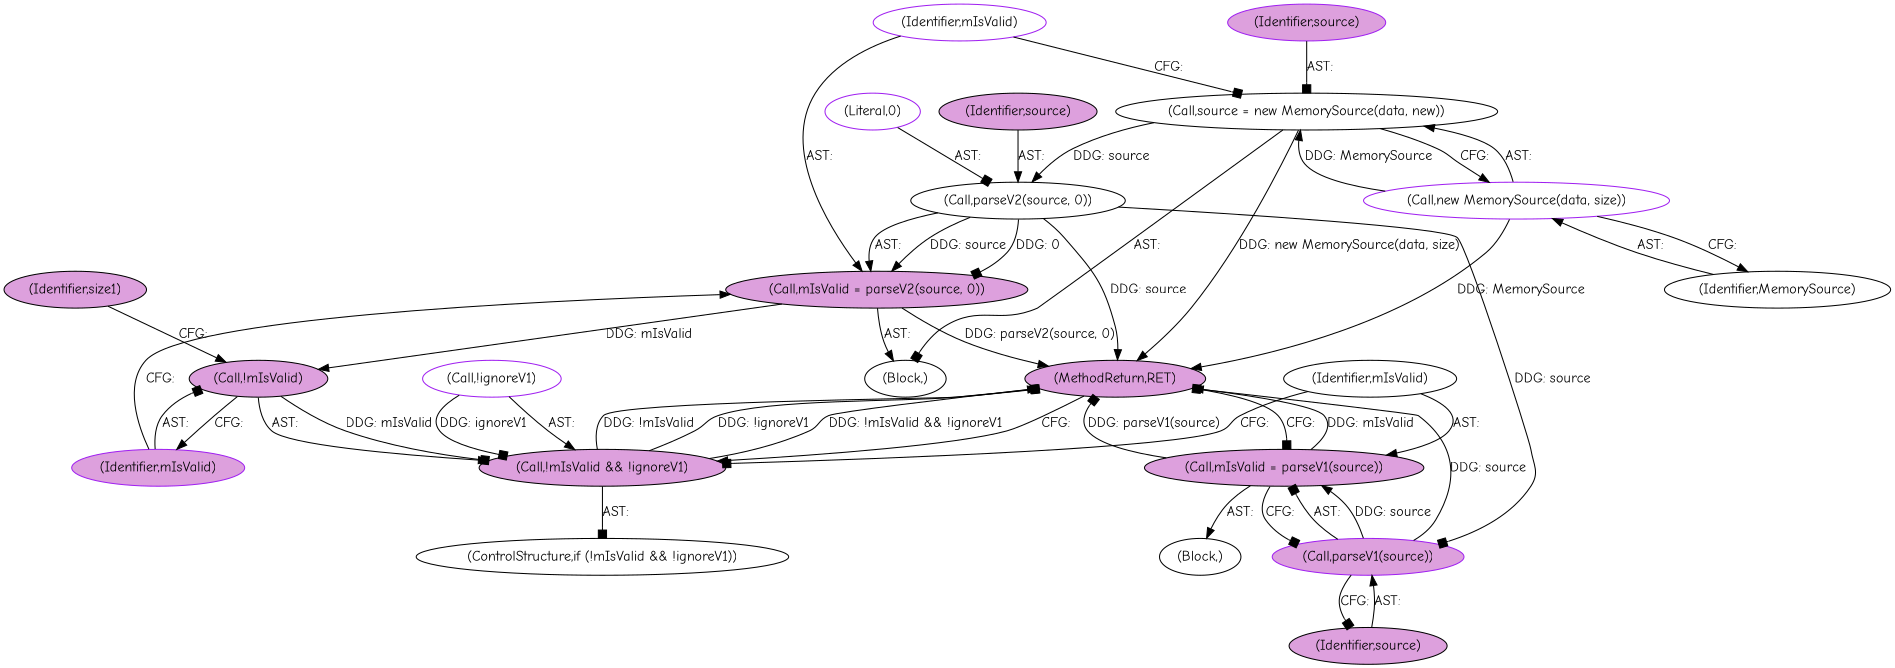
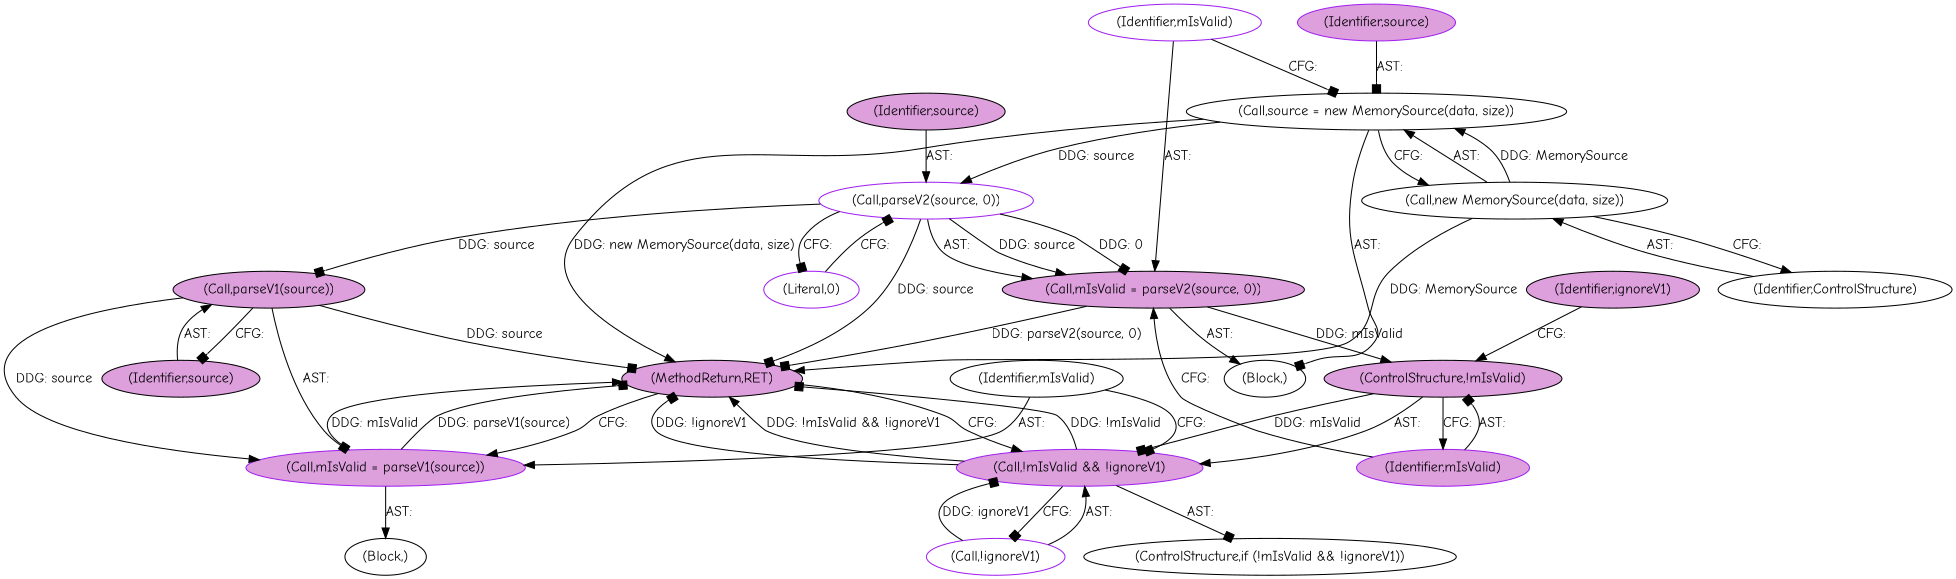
  digraph {
    fontname="Comic Neue"
    node [color=black fillcolor=white fontname="Comic Neue" style=filled]
    edge [arrowhead=normal fontname="Comic Neue"]
-   n1 [label="(Call,source = new MemorySource(data, new))"]
-   n2 [color=purple label="(Call,new MemorySource(data, size))"]
-   n3 [label="(Call,parseV2(source, 0))"]
+   n1 [label="(Call,source = new MemorySource(data, size))"]
+   n2 [label="(Call,new MemorySource(data, size))"]
+   n3 [color=purple label="(Call,parseV2(source, 0))"]
    n4 [fillcolor=plum label="(MethodReturn,RET)"]
    n5 [label="(Block,)"]
-   n6 [label="(Identifier,MemorySource)"]
+   n6 [label="(Identifier,ControlStructure)"]
    n7 [fillcolor=plum label="(Call,mIsValid = parseV2(source, 0))"]
-   n8 [color=purple fillcolor=plum label="(Call,parseV1(source))"]
+   n8 [fillcolor=plum label="(Call,parseV1(source))"]
    n9 [color=purple label="(Literal,0)"]
-   n10 [fillcolor=plum label="(Call,!mIsValid && !ignoreV1)"]
-   n11 [fillcolor=plum label="(Call,mIsValid = parseV1(source))"]
-   n12 [fillcolor=plum label="(Call,!mIsValid)"]
+   n10 [color=purple fillcolor=plum label="(Call,!mIsValid && !ignoreV1)"]
+   n11 [color=purple fillcolor=plum label="(Call,mIsValid = parseV1(source))"]
+   n12 [fillcolor=plum label="(ControlStructure,!mIsValid)"]
    n13 [fillcolor=plum label="(Identifier,source)"]
    n14 [color=purple fillcolor=plum label="(Identifier,mIsValid)"]
    n15 [label="(ControlStructure,if (!mIsValid && !ignoreV1))"]
    n16 [color=purple label="(Call,!ignoreV1)"]
    n17 [label="(Block,)"]
    n18 [fillcolor=plum label="(Identifier,source)"]
    n19 [color=purple label="(Identifier,mIsValid)"]
    n20 [color=purple fillcolor=plum label="(Identifier,source)"]
-   n21 [fillcolor=plum label="(Identifier,size1)"]
+   n21 [fillcolor=plum label="(Identifier,ignoreV1)"]
    n22 [label="(Identifier,mIsValid)"]
    n1 -> n2 [label="CFG: "]
    n1 -> n3 [label="DDG: source"]
    n1 -> n4 [label="DDG: new MemorySource(data, size)"]
    n1 -> n5 [arrowhead=box label="AST: "]
    n2 -> n1 [label="AST: "]
    n2 -> n1 [label="DDG: MemorySource"]
    n2 -> n4 [label="DDG: MemorySource"]
    n2 -> n6 [label="CFG: "]
-   n3 -> n4 [label="DDG: source"]
+   n3 -> n4 [arrowhead=box label="DDG: source"]
    n3 -> n7 [label="AST: "]
    n3 -> n7 [label="DDG: source"]
    n3 -> n7 [arrowhead=box label="DDG: 0"]
    n3 -> n8 [arrowhead=box label="DDG: source"]
+   n3 -> n9 [arrowhead=box label="CFG: "]
    n4 -> n10 [label="CFG: "]
-   n4 -> n11 [arrowhead=box label="CFG: "]
+   n4 -> n11 [label="CFG: "]
    n6 -> n2 [label="AST: "]
-   n7 -> n4 [label="DDG: parseV2(source, 0)"]
+   n7 -> n4 [arrowhead=box label="DDG: parseV2(source, 0)"]
    n7 -> n5 [label="AST: "]
    n7 -> n12 [label="DDG: mIsValid"]
    n8 -> n4 [arrowhead=box label="DDG: source"]
    n8 -> n11 [arrowhead=box label="AST: "]
    n8 -> n11 [label="DDG: source"]
    n8 -> n13 [arrowhead=box label="CFG: "]
-   n9 -> n3 [arrowhead=box label="AST: "]
+   n9 -> n3 [arrowhead=box label="CFG: "]
    n10 -> n4 [arrowhead=box label="DDG: !mIsValid"]
    n10 -> n4 [arrowhead=box label="DDG: !ignoreV1"]
    n10 -> n4 [label="DDG: !mIsValid && !ignoreV1"]
    n10 -> n15 [arrowhead=box label="AST: "]
+   n10 -> n16 [arrowhead=box label="CFG: "]
    n11 -> n4 [label="DDG: mIsValid"]
    n11 -> n4 [arrowhead=box label="DDG: parseV1(source)"]
-   n11 -> n8 [arrowhead=box label="CFG: "]
    n11 -> n17 [label="AST: "]
    n12 -> n10 [label="AST: "]
    n12 -> n10 [arrowhead=box label="DDG: mIsValid"]
    n12 -> n14 [label="CFG: "]
    n13 -> n8 [label="AST: "]
    n14 -> n7 [label="CFG: "]
    n14 -> n12 [arrowhead=box label="AST: "]
    n16 -> n10 [label="AST: "]
    n16 -> n10 [arrowhead=box label="DDG: ignoreV1"]
    n18 -> n3 [label="AST: "]
    n19 -> n1 [arrowhead=box label="CFG: "]
    n19 -> n7 [label="AST: "]
    n20 -> n1 [arrowhead=box label="AST: "]
    n21 -> n12 [label="CFG: "]
    n22 -> n10 [arrowhead=box label="CFG: "]
    n22 -> n11 [label="AST: "]
  }
